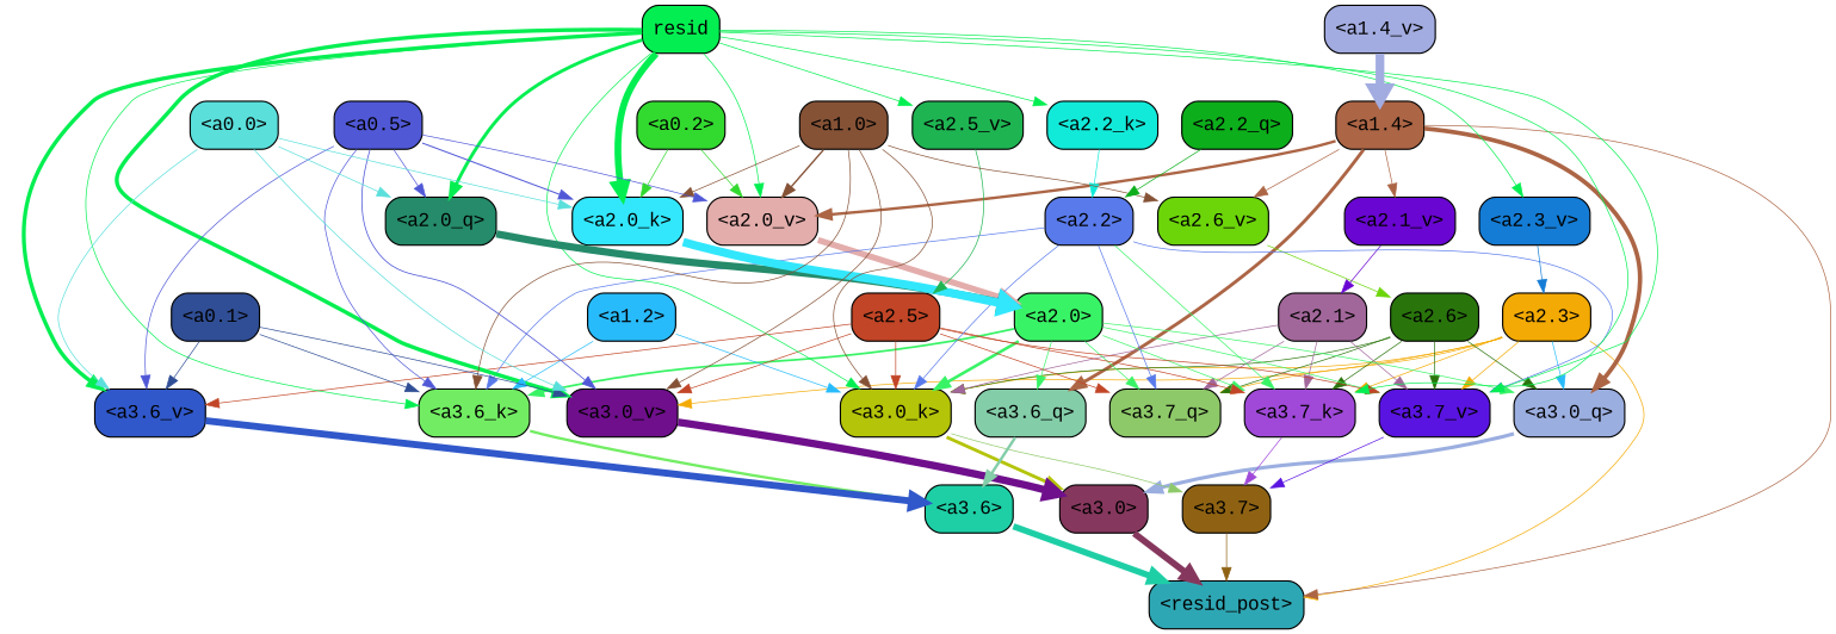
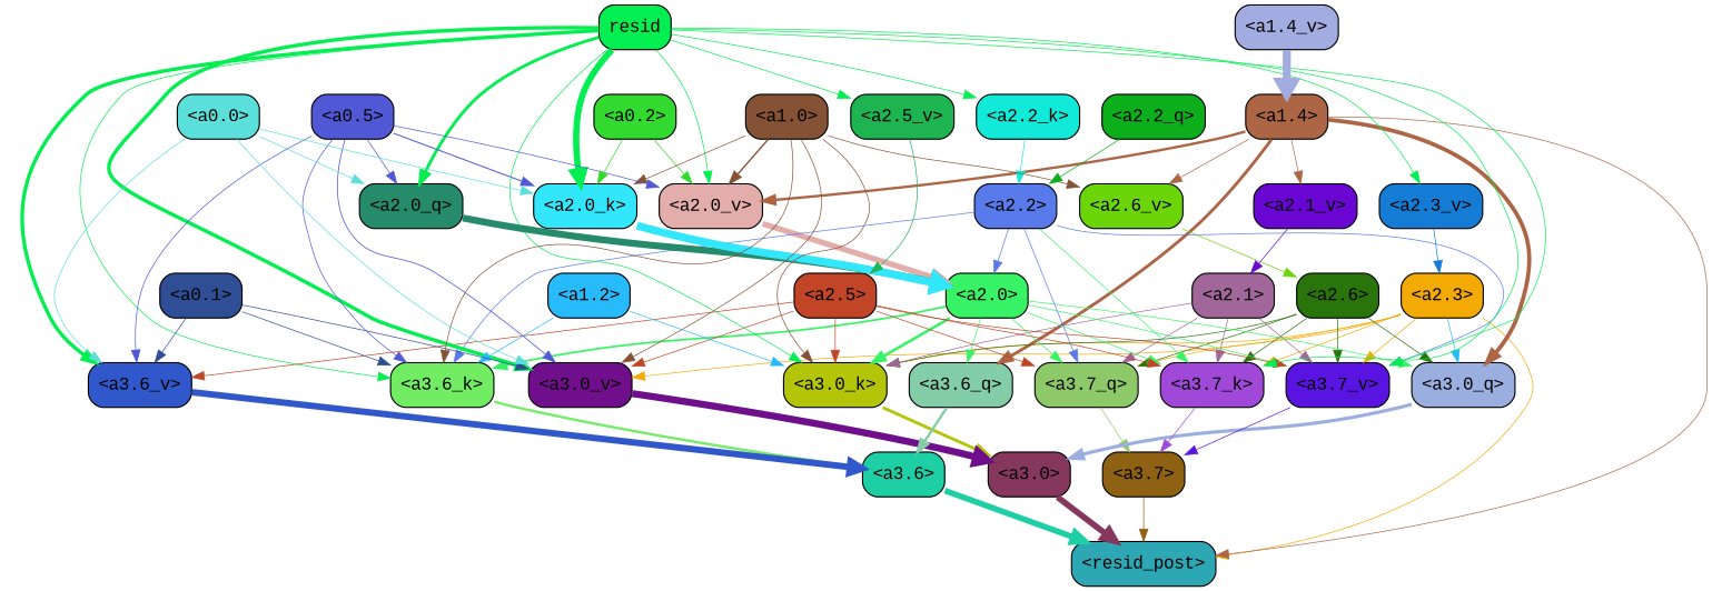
  strict digraph {
    fontname="Liberation Mono"
    splines=true
    node [color=black fontname="Liberation Mono" shape=box style="filled, rounded"]
    edge [color="#03ef51" fontname="Liberation Mono" penwidth=0.6]
    "<a3.7>" [fillcolor="#8f6213"]
    "<resid_post>" [fillcolor="#2ea7b4"]
    "<a3.6>" [fillcolor="#1ecfa6"]
    "<a3.0>" [fillcolor="#86375d"]
    "<a2.3>" [fillcolor="#f3aa04"]
    "<a3.7_q>" [fillcolor="#8ec969"]
    "<a3.0_q>" [fillcolor="#9baee0"]
    "<a3.7_k>" [fillcolor="#a049d9"]
    "<a3.0_k>" [fillcolor="#b4c408"]
    "<a3.7_v>" [fillcolor="#5a14e1"]
    "<a3.0_v>" [fillcolor="#6f0f8c"]
    "<a1.4>" [fillcolor="#ac6545"]
    "<a3.6_q>" [fillcolor="#83cda8"]
    "<a2.6_v>" [fillcolor="#6cd50a"]
    "<a2.1_v>" [fillcolor="#6906d1"]
    "<a2.0_v>" [fillcolor="#e3adab"]
    "<a2.6>" [fillcolor="#29750c"]
    "<a2.1>" [fillcolor="#a2679a"]
    "<a2.0>" [fillcolor="#39f366"]
    "<a3.6_k>" [fillcolor="#72ed63"]
    "<a3.6_v>" [fillcolor="#3058ca"]
    "<a2.5>" [fillcolor="#c14526"]
    "<a2.2>" [fillcolor="#597aea"]
    n24 [fillcolor="#03ef51" label=resid]
    "<a2.0_q>" [fillcolor="#258b6a"]
    "<a2.2_k>" [fillcolor="#12ead9"]
    "<a2.0_k>" [fillcolor="#32e7fc"]
    "<a2.5_v>" [fillcolor="#1eb452"]
    "<a2.3_v>" [fillcolor="#147cd5"]
    "<a1.2>" [fillcolor="#28bbfc"]
    "<a1.0>" [fillcolor="#855236"]
    "<a0.5>" [fillcolor="#5058d6"]
    "<a0.1>" [fillcolor="#304e95"]
    "<a0.0>" [fillcolor="#5adfdb"]
    "<a2.2_q>" [fillcolor="#0dae1b"]
    "<a0.2>" [fillcolor="#32d92f"]
    "<a1.4_v>" [fillcolor="#a3ace0"]
    "<a3.7>" -> "<resid_post>" [color="#8f6213"]
    "<a3.6>" -> "<resid_post>" [color="#1ecfa6" penwidth=4.753257989883423]
    "<a3.0>" -> "<resid_post>" [color="#86375d" penwidth=4.90053927898407]
    "<a2.3>" -> "<resid_post>" [color="#f3aa04"]
    "<a2.3>" -> "<a3.7_q>" [color="#f3aa04"]
    "<a2.3>" -> "<a3.0_q>" [color="#28bbfc"]
    "<a2.3>" -> "<a3.7_k>" [color="#f3aa04"]
    "<a2.3>" -> "<a3.0_k>" [color="#f3aa04"]
    "<a2.3>" -> "<a3.7_v>" [color="#f3aa04"]
    "<a2.3>" -> "<a3.0_v>" [color="#f3aa04"]
-   "<a3.0_k>" -> "<a3.7>" [color="#8ec969"]
+   "<a3.7_q>" -> "<a3.7>" [color="#8ec969"]
    "<a3.0_q>" -> "<a3.0>" [color="#9baee0" penwidth=2.7421876192092896]
    "<a3.7_k>" -> "<a3.7>" [color="#a049d9"]
    "<a3.0_k>" -> "<a3.0>" [color="#b4c408" penwidth=2.476402521133423]
    "<a3.7_v>" -> "<a3.7>" [color="#5a14e1"]
    "<a3.0_v>" -> "<a3.0>" [color="#6f0f8c" penwidth=5.652270674705505]
    "<a1.4>" -> "<resid_post>" [color="#ac6545"]
    "<a1.4>" -> "<a3.0_q>" [color="#ac6545" penwidth=3.2760138511657715]
    "<a1.4>" -> "<a3.6_q>" [color="#ac6545" penwidth=2.5149343013763428]
    "<a1.4>" -> "<a2.6_v>" [color="#ac6545"]
    "<a1.4>" -> "<a2.1_v>" [color="#ac6545"]
    "<a1.4>" -> "<a2.0_v>" [color="#ac6545" penwidth=2.0870713144540787]
    "<a3.6_q>" -> "<a3.6>" [color="#83cda8" penwidth=2.091020345687866]
    "<a2.6_v>" -> "<a2.6>" [color="#6cd50a"]
    "<a2.1_v>" -> "<a2.1>" [color="#6906d1"]
    "<a2.0_v>" -> "<a2.0>" [color="#e3adab" penwidth=4.611755967140198]
    "<a2.6>" -> "<a3.7_q>" [color="#29750c"]
    "<a2.6>" -> "<a3.0_q>" [color="#29750c"]
    "<a2.6>" -> "<a3.7_k>" [color="#29750c"]
    "<a2.6>" -> "<a3.0_k>" [color="#29750c"]
    "<a2.6>" -> "<a3.7_v>" [color="#29750c"]
    "<a2.1>" -> "<a3.7_q>" [color="#a2679a"]
    "<a2.1>" -> "<a3.7_k>" [color="#a2679a"]
    "<a2.1>" -> "<a3.0_k>" [color="#a2679a"]
    "<a2.1>" -> "<a3.7_v>" [color="#a2679a"]
    "<a2.0>" -> "<a3.7_q>" [color="#39f366"]
    "<a2.0>" -> "<a3.0_q>" [color="#39f366"]
    "<a2.0>" -> "<a3.7_k>" [color="#39f366"]
    "<a2.0>" -> "<a3.0_k>" [color="#39f366" penwidth=2.2635570764541626]
    "<a2.0>" -> "<a3.7_v>" [color="#39f366"]
    "<a2.0>" -> "<a3.6_q>" [color="#39f366"]
    "<a2.0>" -> "<a3.6_k>" [color="#39f366" penwidth=1.5290023684501648]
    "<a3.6_k>" -> "<a3.6>" [color="#72ed63" penwidth=2.048597991466522]
    "<a3.6_v>" -> "<a3.6>" [color="#3058ca" penwidth=5.2550448179244995]
    "<a2.5>" -> "<a3.7_q>" [color="#c14526"]
    "<a2.5>" -> "<a3.7_k>" [color="#c14526"]
    "<a2.5>" -> "<a3.0_k>" [color="#c14526"]
    "<a2.5>" -> "<a3.7_v>" [color="#c14526"]
    "<a2.5>" -> "<a3.0_v>" [color="#c14526"]
    "<a2.5>" -> "<a3.6_v>" [color="#c14526"]
    "<a2.2>" -> "<a3.7_q>" [color="#597aea"]
    "<a2.2>" -> "<a3.7_k>" [color="#39f366"]
-   "<a2.2>" -> "<a3.0_k>" [color="#597aea"]
+   "<a2.2>" -> "<a2.0>" [color="#597aea"]
    "<a2.2>" -> "<a3.7_v>" [color="#597aea"]
    "<a2.2>" -> "<a3.6_k>" [color="#597aea"]
    n24 -> "<a3.7_k>"
    n24 -> "<a3.0_k>"
    n24 -> "<a3.7_v>"
    n24 -> "<a3.0_v>" [penwidth=2.972973108291626]
    n24 -> "<a2.0_v>"
    n24 -> "<a3.6_k>"
    n24 -> "<a3.6_v>" [penwidth=2.9556376338005066]
    n24 -> "<a2.0_q>" [penwidth=2.522909115999937]
    n24 -> "<a2.2_k>"
    n24 -> "<a2.0_k>" [penwidth=5.094568967819214]
    n24 -> "<a2.5_v>"
    n24 -> "<a2.3_v>"
    "<a2.0_q>" -> "<a2.0>" [color="#258b6a" penwidth=5.557696580886841]
    "<a2.2_k>" -> "<a2.2>" [color="#12ead9"]
    "<a2.0_k>" -> "<a2.0>" [color="#32e7fc" penwidth=6.320472955703735]
    "<a2.5_v>" -> "<a2.5>" [color="#1eb452"]
    "<a2.3_v>" -> "<a2.3>" [color="#147cd5"]
    "<a1.2>" -> "<a3.0_k>" [color="#28bbfc"]
    "<a1.2>" -> "<a3.6_k>" [color="#28bbfc"]
    "<a1.0>" -> "<a3.0_k>" [color="#855236"]
    "<a1.0>" -> "<a3.0_v>" [color="#855236"]
    "<a1.0>" -> "<a2.6_v>" [color="#855236"]
    "<a1.0>" -> "<a2.0_v>" [color="#855236" penwidth=1.2152502536773682]
    "<a1.0>" -> "<a3.6_k>" [color="#855236"]
    "<a1.0>" -> "<a2.0_k>" [color="#855236"]
    "<a0.5>" -> "<a3.0_v>" [color="#5058d6" penwidth=0.6790935099124908]
    "<a0.5>" -> "<a2.0_v>" [color="#5058d6"]
    "<a0.5>" -> "<a3.6_k>" [color="#5058d6"]
    "<a0.5>" -> "<a3.6_v>" [color="#5058d6"]
    "<a0.5>" -> "<a2.0_q>" [color="#5058d6"]
    "<a0.5>" -> "<a2.0_k>" [color="#5058d6" penwidth=0.8835153579711914]
    "<a0.1>" -> "<a3.0_v>" [color="#304e95"]
    "<a0.1>" -> "<a3.6_k>" [color="#304e95"]
    "<a0.1>" -> "<a3.6_v>" [color="#304e95"]
    "<a0.0>" -> "<a3.0_v>" [color="#5adfdb"]
    "<a0.0>" -> "<a3.6_v>" [color="#5adfdb"]
    "<a0.0>" -> "<a2.0_q>" [color="#5adfdb"]
    "<a0.0>" -> "<a2.0_k>" [color="#5adfdb"]
    "<a2.2_q>" -> "<a2.2>" [color="#0dae1b"]
    "<a0.2>" -> "<a2.0_v>" [color="#32d92f"]
    "<a0.2>" -> "<a2.0_k>" [color="#32d92f"]
    "<a1.4_v>" -> "<a1.4>" [color="#a3ace0" penwidth=6.5241758823394775]
  }
